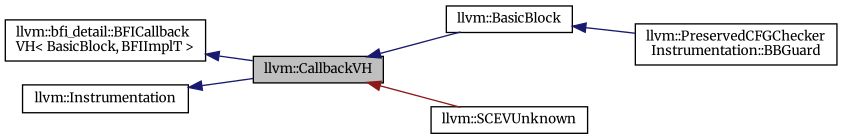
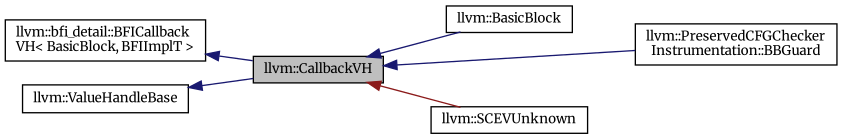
  digraph {
    fontname=Merriweather
    rankdir=LR
    node [color=black fontname=Merriweather fontsize=10 shape=record]
    edge [color=midnightblue dir=back fontname=Merriweather fontsize=10 labelfontname=Helvetica labelfontsize=10 style=solid]
    n1 [fillcolor=grey75 fontcolor=black height=0.2 label="llvm::CallbackVH" style=filled width=0.4]
    n2 [height=0.2 label="llvm::BasicBlock" width=0.4]
    n3 [height=0.2 label="llvm::PreservedCFGChecker\lInstrumentation::BBGuard" width=0.4]
    n4 [height=0.2 label="llvm::SCEVUnknown" width=0.4]
    n5 [height=0.2 label="llvm::bfi_detail::BFICallback\lVH\< BasicBlock, BFIImplT \>" width=0.4]
-   n6 [height=0.2 label="llvm::Instrumentation" width=0.4]
+   n6 [height=0.2 label="llvm::ValueHandleBase" width=0.4]
    n1 -> n2
-   n2 -> n3
+   n1 -> n3
    n1 -> n4 [color=firebrick4]
    n5 -> n1
    n6 -> n1
  }
